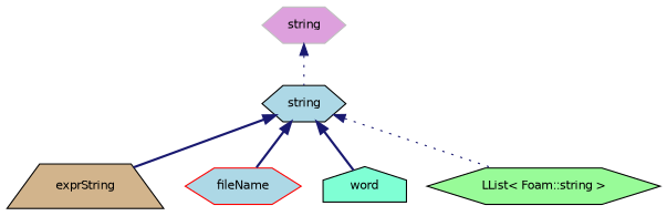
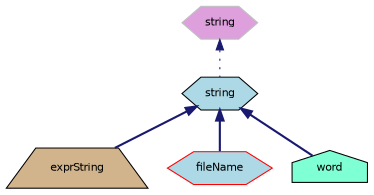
  digraph {
    node [color=black fillcolor=lightblue fontname=Helvetica fontsize=10 shape=hexagon style=filled]
    edge [color=midnightblue dir=back fontname=Helvetica fontsize=10 labelfontname=Helvetica labelfontsize=10 style=bold]
    n1 [fontcolor=black height=0.2 label=string width=0.4]
    n2 [fillcolor=tan height=0.2 label=exprString shape=trapezium width=0.4]
    n3 [color=red height=0.2 label=fileName width=0.4]
    n4 [fillcolor=aquamarine height=0.2 label=word shape=house width=0.4]
-   n5 [fillcolor=palegreen height=0.2 label="LList\< Foam::string \>" width=0.4]
    n6 [color=grey75 fillcolor=plum height=0.2 label=string width=0.4]
    n1 -> n2
    n1 -> n3
    n1 -> n4
-   n1 -> n5 [style=dotted]
    n6 -> n1 [style=dotted]
  }
